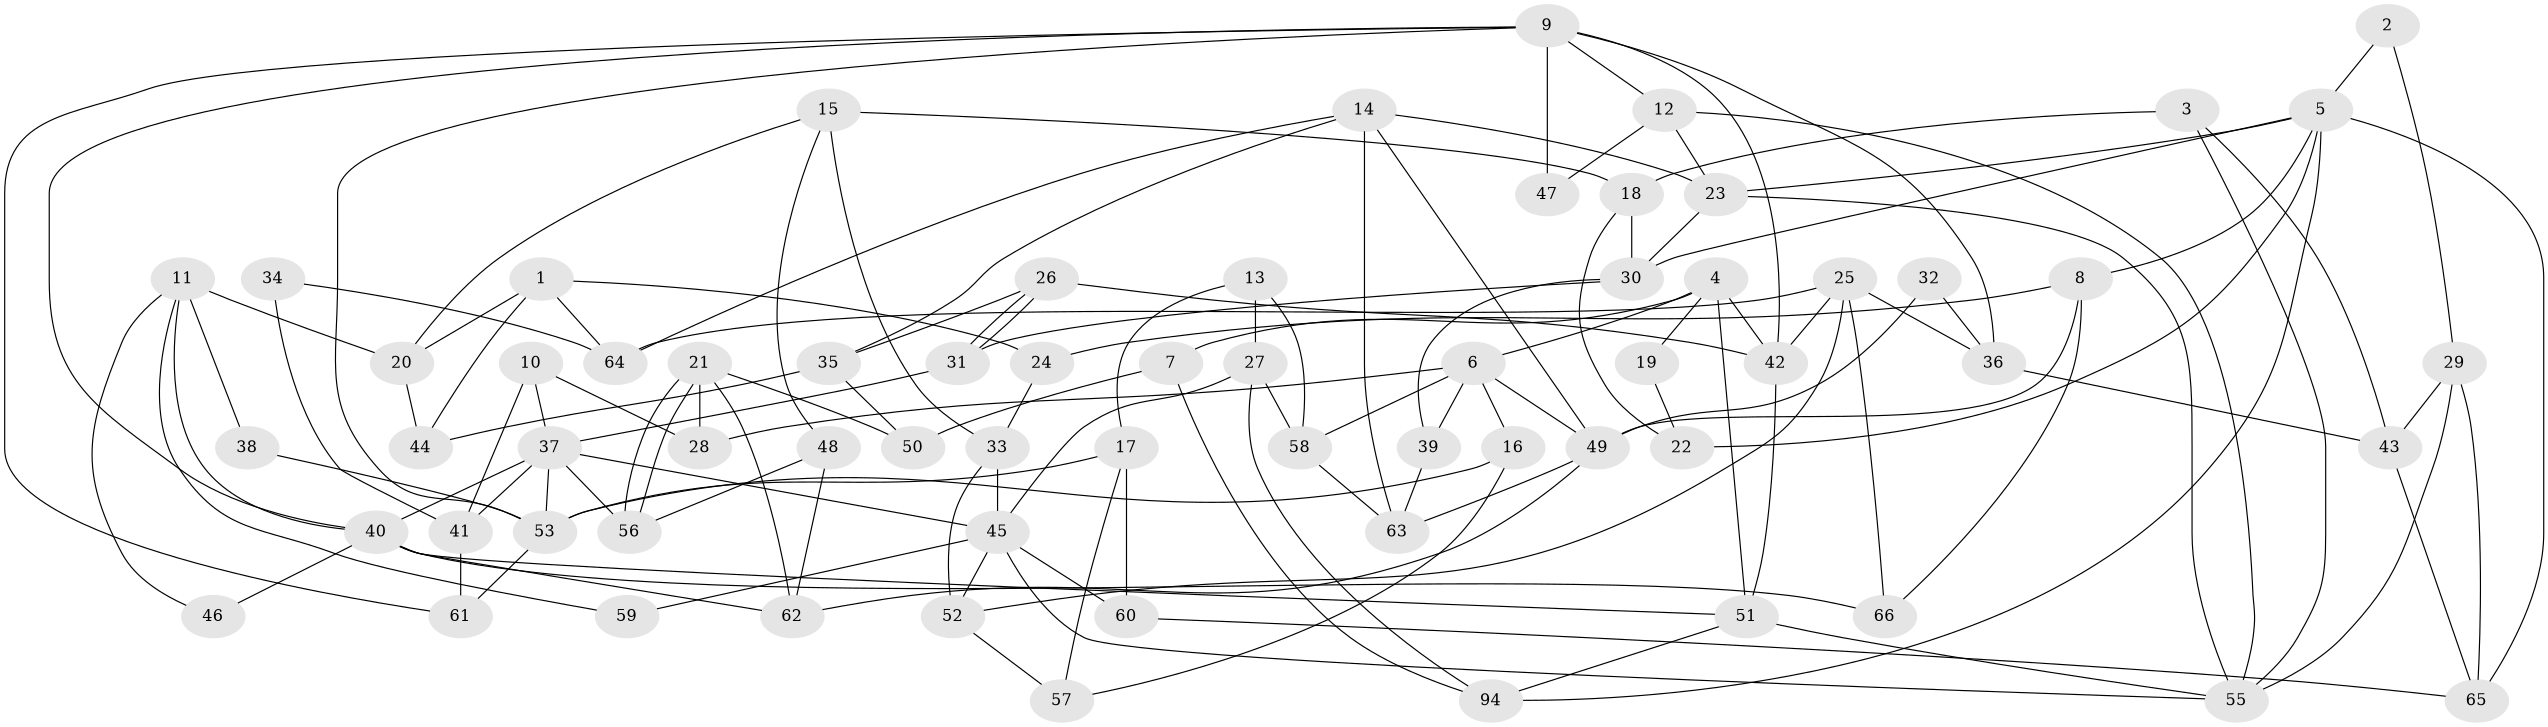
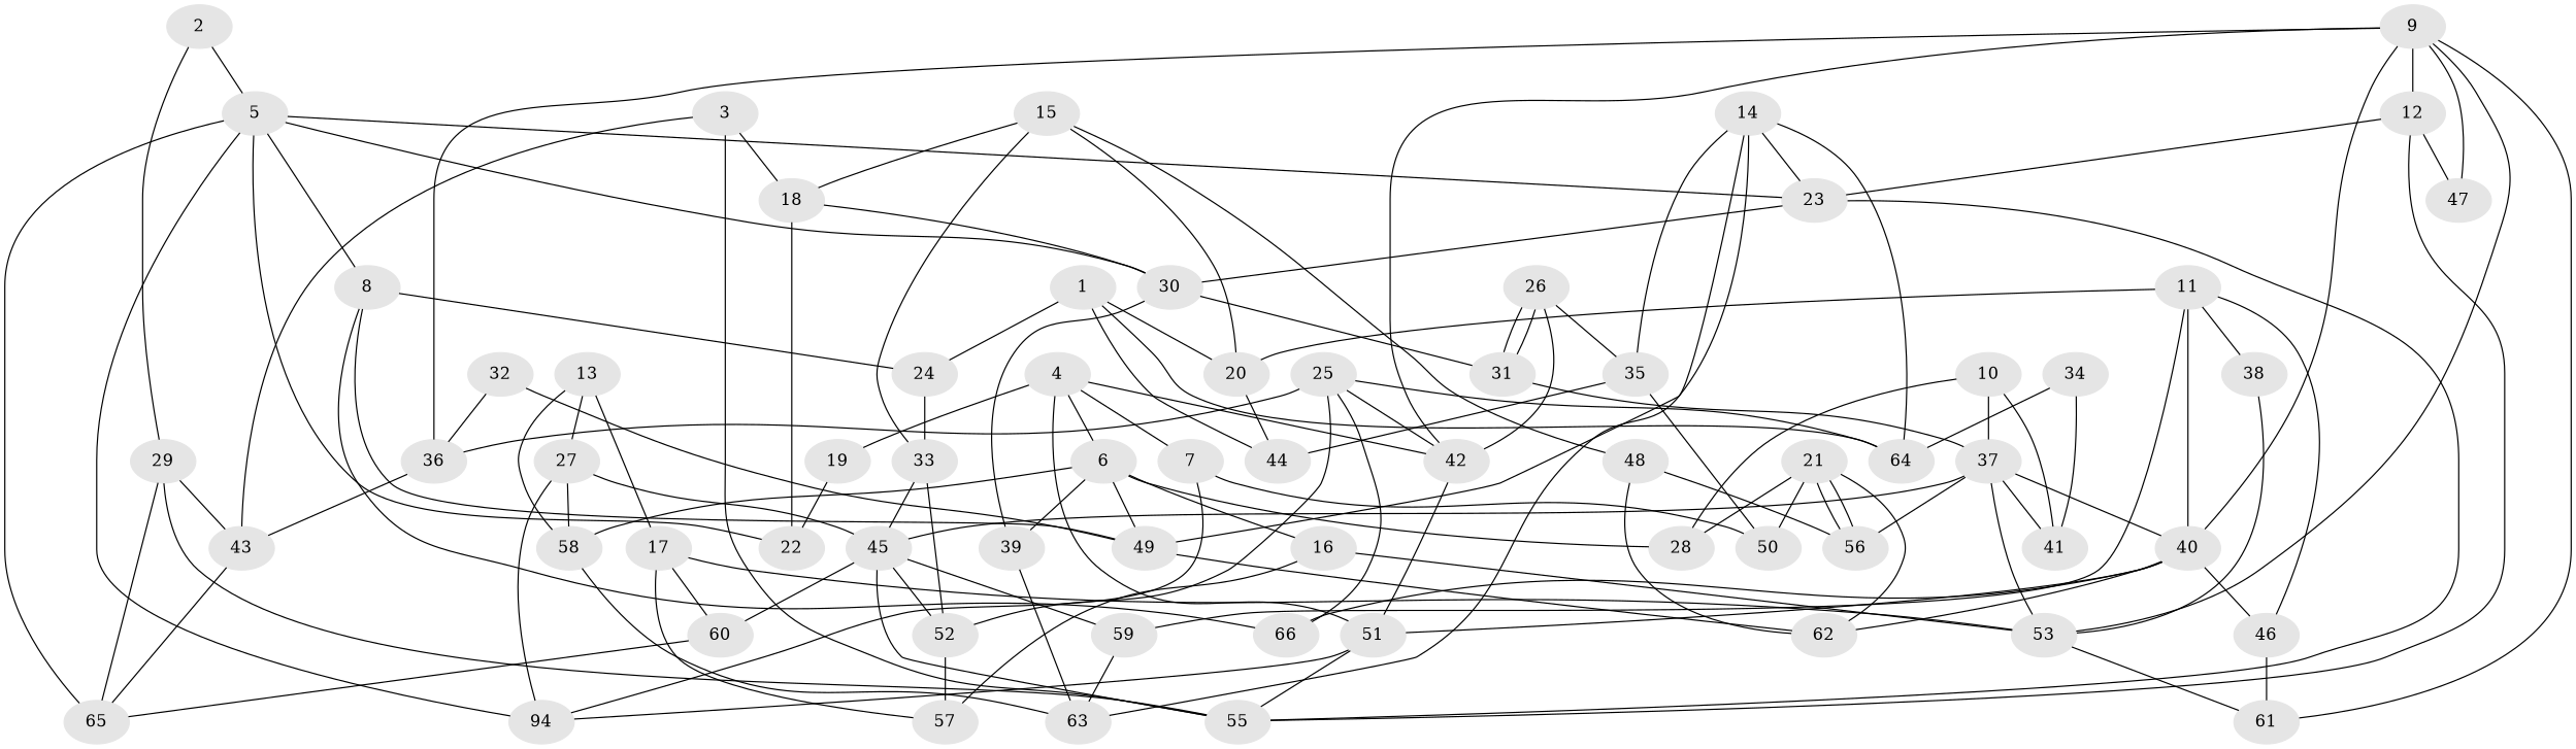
  graph {
    node [color=gray90 style=filled]
    1
    20
    24
    44
    64
    33
    2
    5
    29
    8
    22
    23
    30
    n14 [label=94]
    65
    43
    55
    3
    18
    4
    6
    7
    19
    42
    51
    16
    28
    39
    49
    58
    50
    66
    31
    53
    57
    63
    62
    9
    12
    36
    40
    47
    61
    46
    10
    37
    41
    56
    45
    11
    38
    59
    13
    17
    27
    60
    14
    35
    15
    48
    52
    21
    25
    26
    32
    34
    1 -- 20
    1 -- 24
    1 -- 44
    1 -- 64
    20 -- 44
    24 -- 33
    33 -- 45
    33 -- 52
    2 -- 5
    2 -- 29
    5 -- 8
    5 -- 22
    5 -- 23
    5 -- 30
    5 -- n14
    5 -- 65
    29 -- 65
    29 -- 43
    29 -- 55
    8 -- 24
    8 -- 49
    8 -- 66
    23 -- 30
    23 -- 55
    30 -- 39
    30 -- 31
    43 -- 65
    3 -- 43
    3 -- 55
    3 -- 18
    18 -- 22
    18 -- 30
    4 -- 6
    4 -- 7
    4 -- 19
    4 -- 42
    4 -- 51
    6 -- 16
    6 -- 28
    6 -- 39
    6 -- 49
    6 -- 58
    7 -- n14
    7 -- 50
    19 -- 22
    42 -- 51
    51 -- n14
    51 -- 55
    16 -- 53
    16 -- 57
    39 -- 63
    49 -- 62
    58 -- 63
    31 -- 37
    53 -- 61
    9 -- 42
    9 -- 53
    9 -- 12
    9 -- 36
    9 -- 40
    9 -- 47
    9 -- 61
    12 -- 23
    12 -- 55
    12 -- 47
    36 -- 43
    40 -- 51
    40 -- 66
    40 -- 62
    40 -- 46
    10 -- 28
    10 -- 37
    10 -- 41
    37 -- 53
    37 -- 40
    37 -- 41
    37 -- 56
    37 -- 45
-   41 -- 61
+   46 -- 61
    45 -- 55
    45 -- 59
    45 -- 60
    45 -- 52
    11 -- 20
    11 -- 40
    11 -- 46
    11 -- 38
    11 -- 59
    38 -- 53
-   49 -- 63
+   59 -- 63
    13 -- 58
    13 -- 17
    13 -- 27
    17 -- 53
    17 -- 57
    17 -- 60
    27 -- n14
    27 -- 58
    27 -- 45
    60 -- 65
    14 -- 64
    14 -- 23
    14 -- 49
    14 -- 63
    14 -- 35
    35 -- 44
    35 -- 50
    15 -- 20
    15 -- 33
    15 -- 18
    15 -- 48
    48 -- 62
    48 -- 56
    52 -- 57
    21 -- 28
    21 -- 50
    21 -- 62
    21 -- 56
    21 -- 56
    25 -- 64
    25 -- 42
    25 -- 66
    25 -- 36
    25 -- 52
    26 -- 42
    26 -- 31
    26 -- 31
    26 -- 35
    32 -- 49
    32 -- 36
    34 -- 64
    34 -- 41
  }
